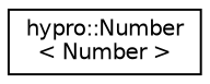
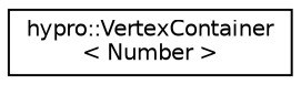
  digraph {
    rankdir=TB
-   n1 [color=black fillcolor=white fontname=Helvetica fontsize=10 height=0.2 label="hypro::Number\l\< Number \>" shape=record style=filled width=0.4]
+   n1 [color=black fillcolor=white fontname=Helvetica fontsize=10 height=0.2 label="hypro::VertexContainer\l\< Number \>" shape=record style=filled width=0.4]
  }
